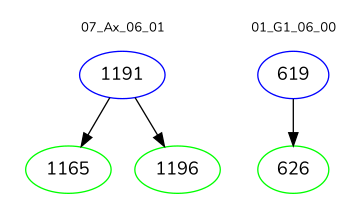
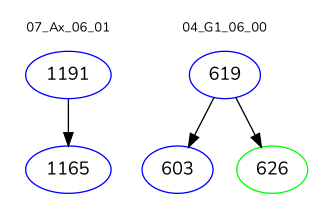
  digraph {
    fontname=Nunito
    node [color=blue fontname=Nunito]
    edge [color=black fontname=Nunito]
    n1 [label=1191]
-   n2 [color=green label=1165]
-   n3 [color=green label=1196]
+   n2 [label=1165]
    n4 [label=619]
+   n5 [label=603]
    n6 [color=green label=626]
    subgraph cluster_1 {
      color=white
      fontsize=10
      label="07_Ax_06_01"
      n1
      n2
-     n3
    }
    subgraph cluster_2 {
      color=white
      fontsize=10
-     label="01_G1_06_00"
+     label="04_G1_06_00"
      n4
+     n5
      n6
    }
    n1 -> n2
-   n1 -> n3
+   n4 -> n5
    n4 -> n6
  }
